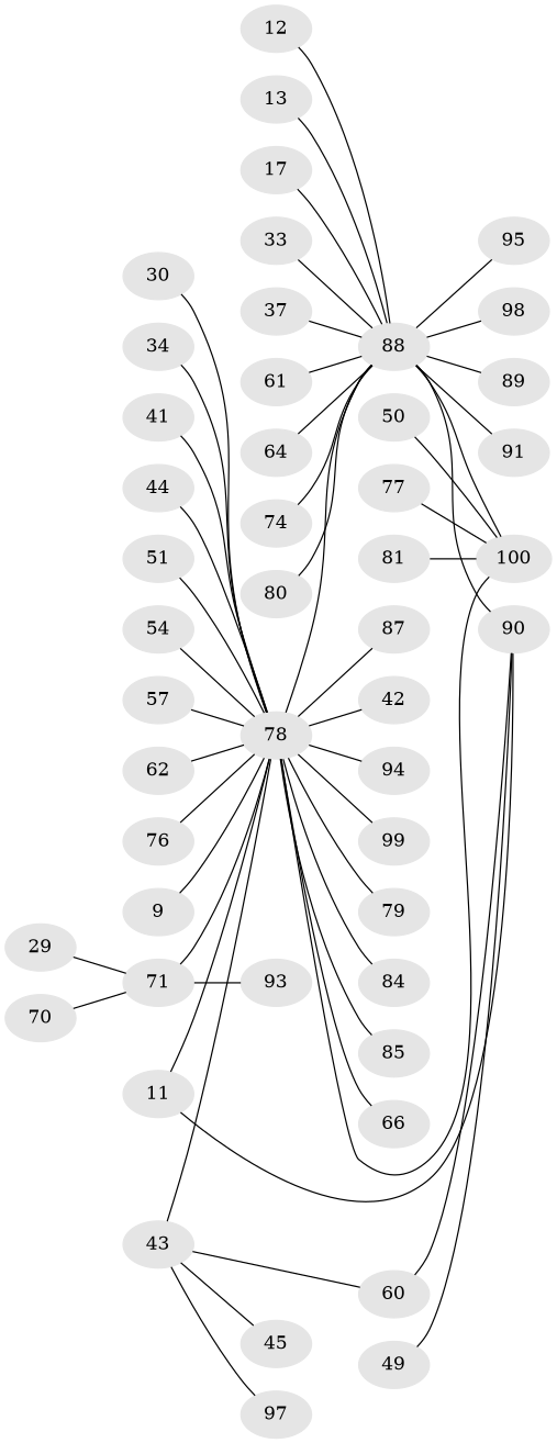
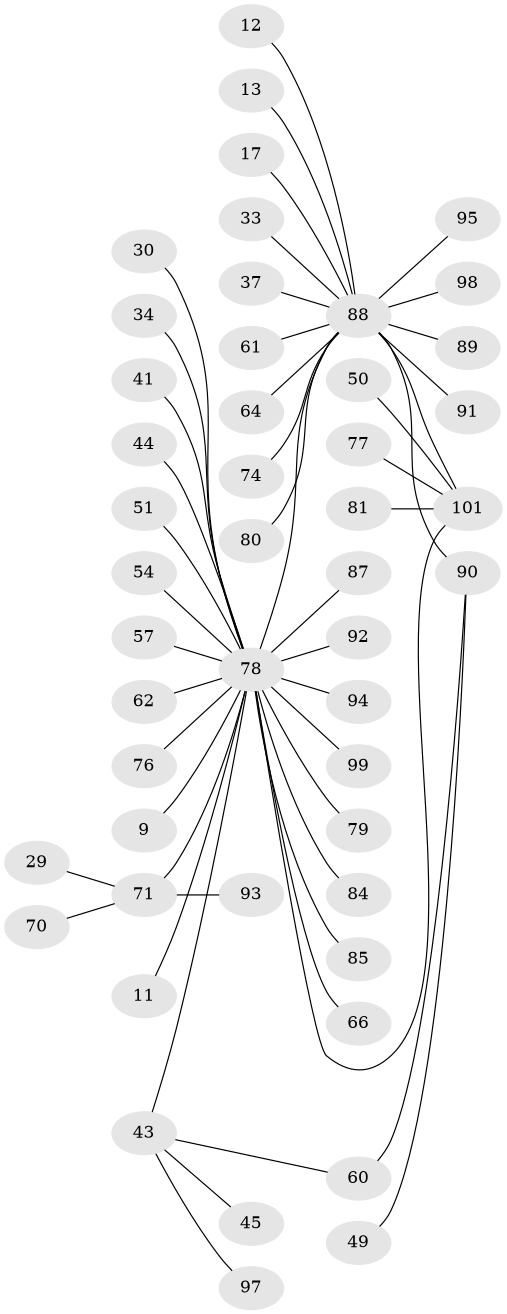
  graph {
    rankdir=LR
    node [color=gray90 style=filled]
    78 [super="+15+52+26+16"]
    88 [super="+66+72+83+5"]
-   100 [super="+31+59+38+82+53+96+22+42"]
+   100 [super="+31+59+38+82+53+96+22+42" label=101]
    79
    84 [super="+58"]
    85 [super="+73"]
    n7 [label=66]
    87
-   92 [label=42]
+   92
    94 [super="+46"]
    99
    9
    11
    90 [super="+47"]
    89 [super="+68"]
    91
    95
    98
    12
    13
    17
    71 [super="+65+21"]
    93
    29
    30
    33
    34
    37
    41
    43 [super="+19"]
    45
    60
    97
    44
    49
    50
    51
    54
    57
    61 [super="+28"]
    62
    64
    70
    74 [super="+63"]
    76
    77
    80
    81
    78 -- 88 [weight=15]
    78 -- 100 [weight=4]
    78 -- 79
    78 -- 84 [weight=2]
    78 -- 85 [weight=2]
    78 -- n7 [weight=2]
    78 -- 87
    78 -- 92
    78 -- 94
    78 -- 99
    88 -- 100
    88 -- 90 [weight=4]
    88 -- 89
    88 -- 91
    88 -- 95
    88 -- 98
    9 -- 78
    11 -- 78
-   11 -- 90
    12 -- 88
    13 -- 88
    17 -- 88
    71 -- 78 [weight=5]
    71 -- 93
    29 -- 71
    30 -- 78
    33 -- 88
    34 -- 78
    37 -- 88
    41 -- 78
    43 -- 78 [weight=3]
    43 -- 45
    43 -- 60
    43 -- 97
    60 -- 90
    44 -- 78
    49 -- 90
    50 -- 100
    51 -- 78
    54 -- 78 [weight=2]
    57 -- 78
    61 -- 88 [weight=2]
    62 -- 78
    64 -- 88
    70 -- 71
    74 -- 88
    76 -- 78
    77 -- 100
    80 -- 88
    81 -- 100
  }
